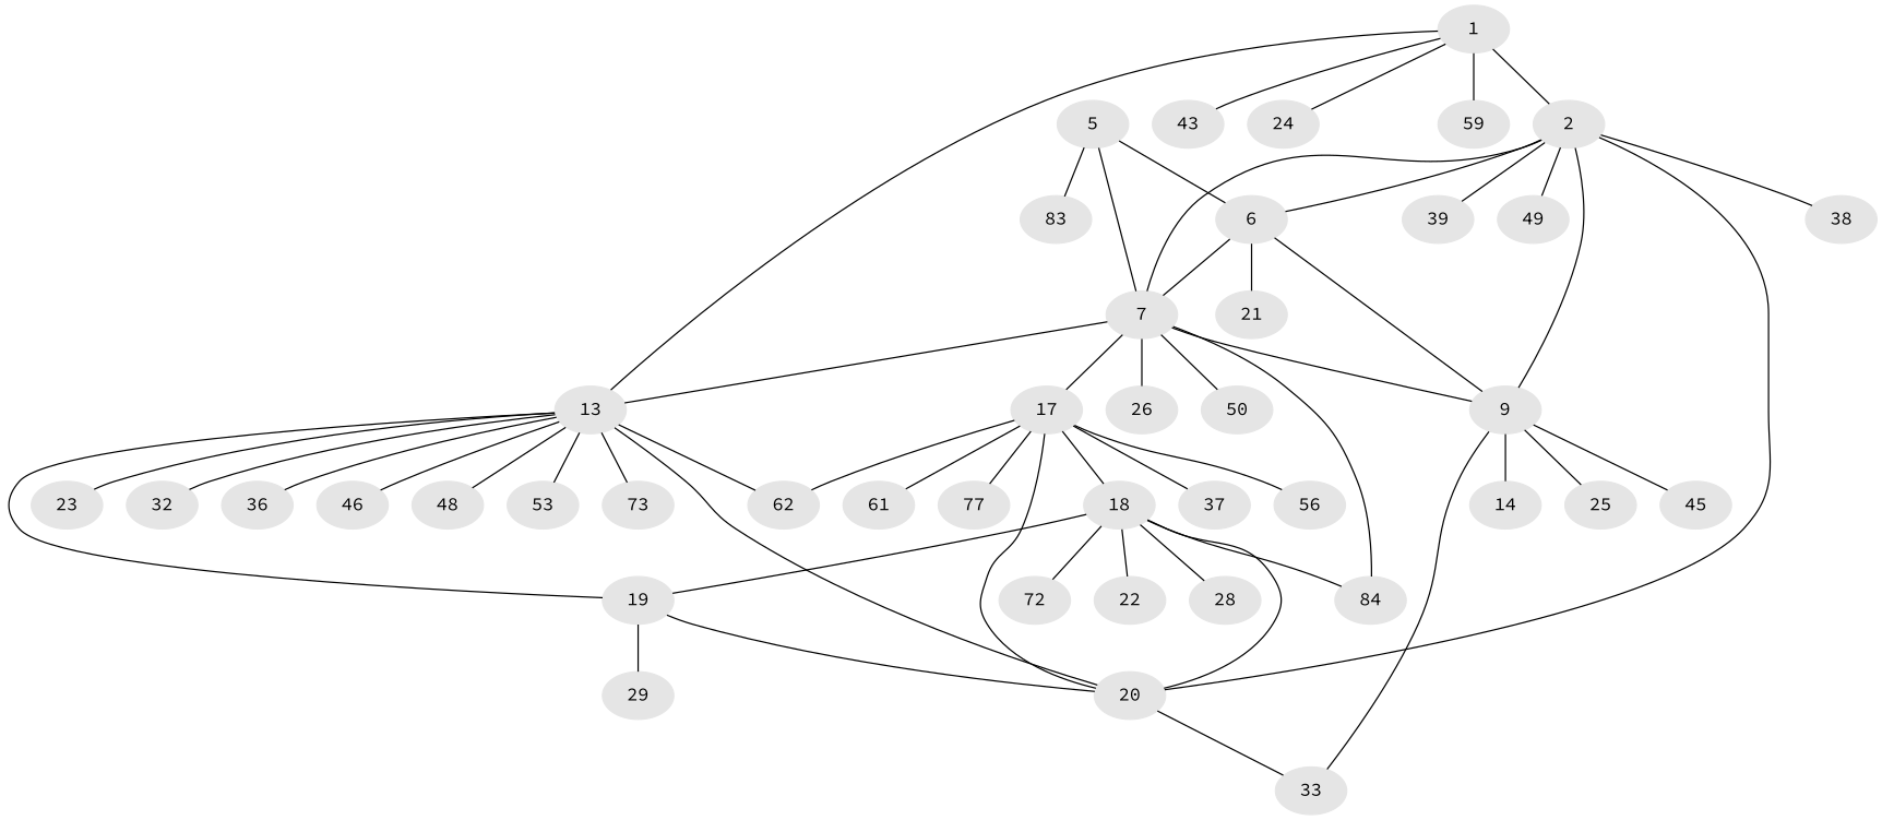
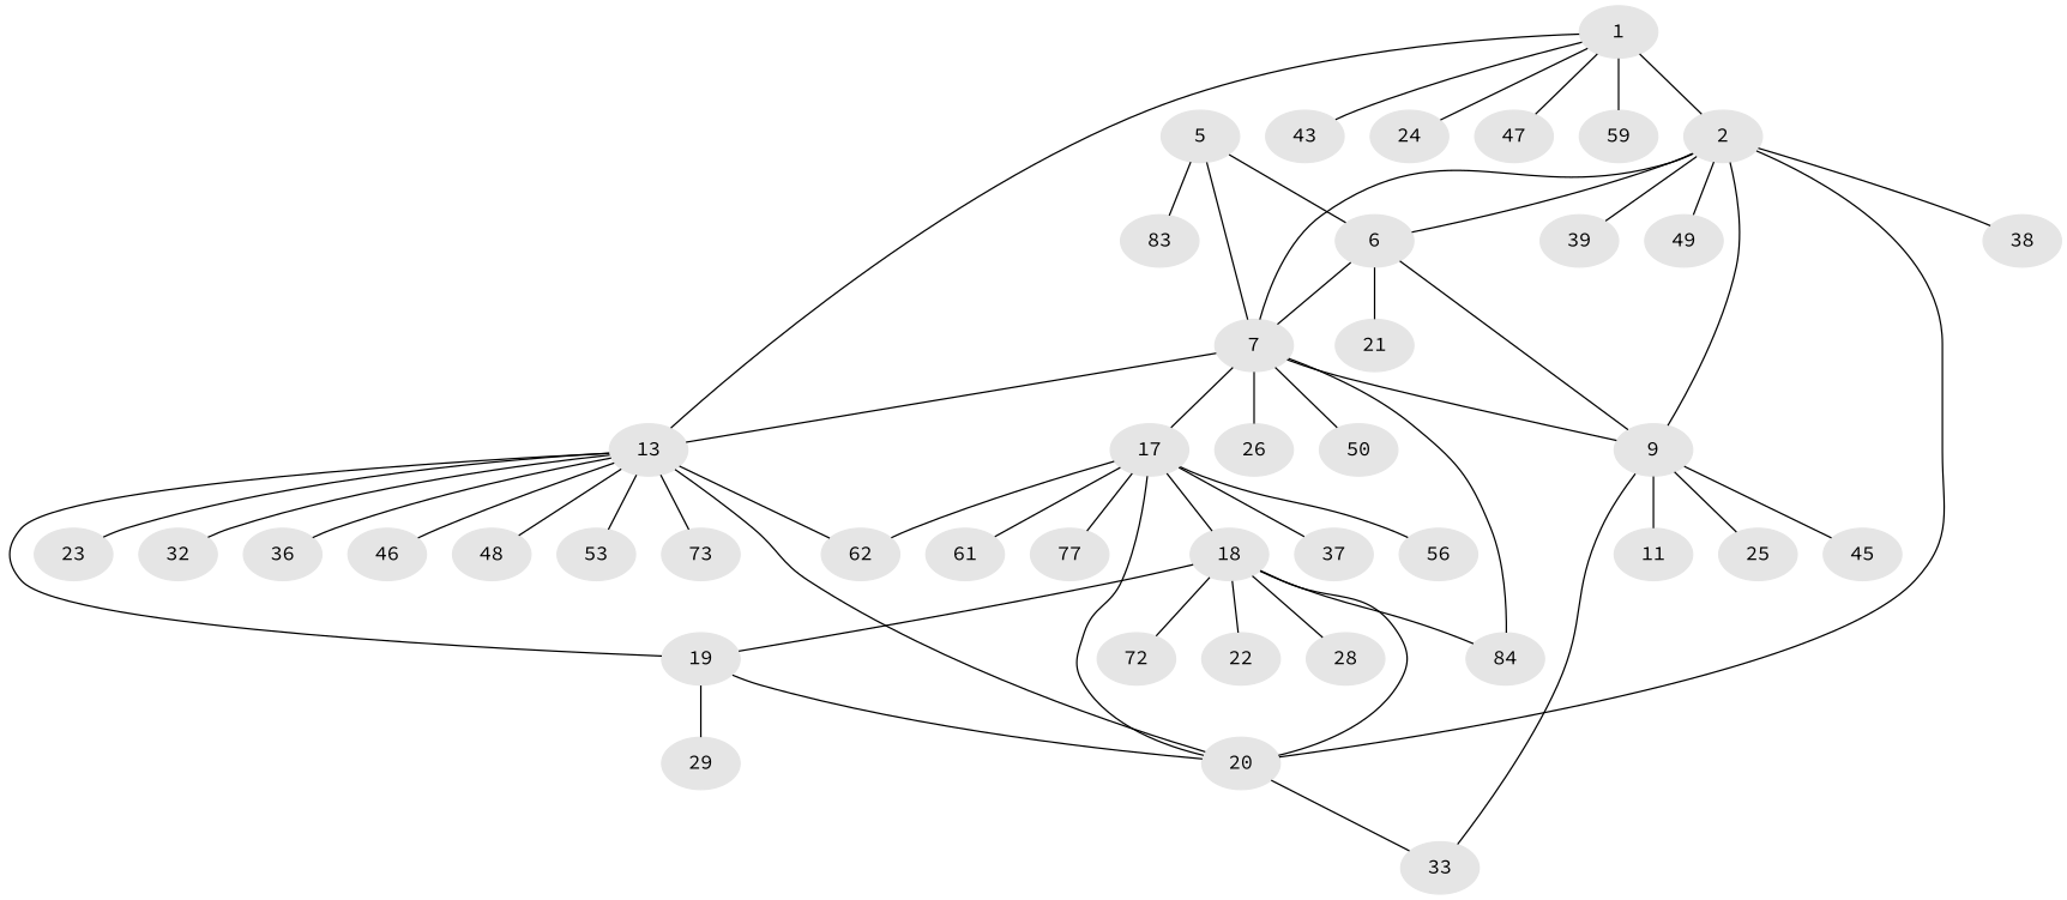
  graph {
    fontname="Source Code Pro"
    node [color=gray90 fontname="Source Code Pro" style=filled]
    edge [fontname="Source Code Pro"]
    1 [super="+52+3"]
    2 [super="+4"]
    13 [super="+16+14+80"]
    43 [super="+75"]
    n5 [label=24 super="+51"]
+   47
    59 [super="+82"]
    6 [super="+41+70"]
    7 [super="+8+67"]
    9 [super="+24+10"]
    20 [super="+81+60"]
    38
    39
    49
    19 [super="+31"]
    23
    32
    36
    46
    48 [super="+63"]
    53
    62
    73
    21
    17
    26
    50 [super="+57"]
    84
-   11 [super="+42" label=14]
+   11 [super="+42"]
    25
    33 [super="+74"]
    45
    5 [super="+27"]
    83
    18
    37
    56
    61
    77
    29
    22
    28
    72
    1 -- 2 [weight=4]
    1 -- 13
    1 -- 43
    1 -- n5
+   1 -- 47
    1 -- 59
    2 -- 6
    2 -- 7
    2 -- 9
    2 -- 20
    2 -- 38
    2 -- 39
    2 -- 49
    13 -- 20
    13 -- 19
    13 -- 23
    13 -- 32
    13 -- 36
    13 -- 46
    13 -- 48
    13 -- 53
    13 -- 62
    13 -- 73
    6 -- 7 [weight=2]
    6 -- 9
    6 -- 21
    7 -- 13 [weight=3]
    7 -- 9
    7 -- 17
    7 -- 26
    7 -- 50
    7 -- 84
    9 -- 11 [weight=3]
    9 -- 25
    9 -- 33
    9 -- 45
    20 -- 33
    19 -- 20
    19 -- 29
    17 -- 20
    17 -- 62
    17 -- 18
    17 -- 37
    17 -- 56
    17 -- 61
    17 -- 77
    5 -- 6
    5 -- 7 [weight=2]
    5 -- 83
    18 -- 20
    18 -- 19
    18 -- 84
    18 -- 22
    18 -- 28
    18 -- 72
  }
